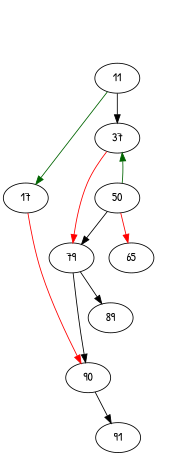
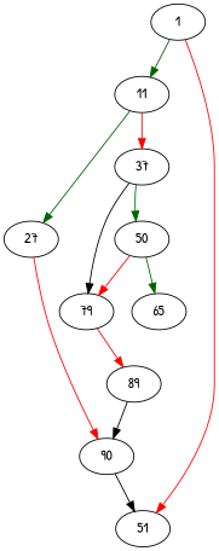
  strict digraph {
    fontname="Patrick Hand"
    node [fontname="Patrick Hand"]
    edge [color=red fontname="Patrick Hand"]
+   1 [entry=true]
    11
-   91
-   27 [label=17]
+   91 [label=51]
+   27
    37
    90
    n7 [label=50]
    79
    65
    89
+   1 -> 11 [color=darkgreen cond=true]
+   1 -> 91 [cond=false]
    11 -> 27 [color=darkgreen cond=true]
-   11 -> 37 [color=black cond=false]
+   11 -> 37 [cond=false]
    27 -> 90
-   n7 -> 37 [color=darkgreen cond=true]
-   37 -> 79 [cond=false]
+   37 -> n7 [color=darkgreen cond=true]
+   37 -> 79 [color=black cond=false]
    90 -> 91 [color=""]
-   n7 -> 79 [color=black cond=false]
-   n7 -> 65 [cond=true]
-   79 -> 89 [color=""]
-   79 -> 90 [color=""]
+   n7 -> 79 [cond=false]
+   n7 -> 65 [color=darkgreen cond=true]
+   79 -> 89
+   89 -> 90 [color=""]
  }
